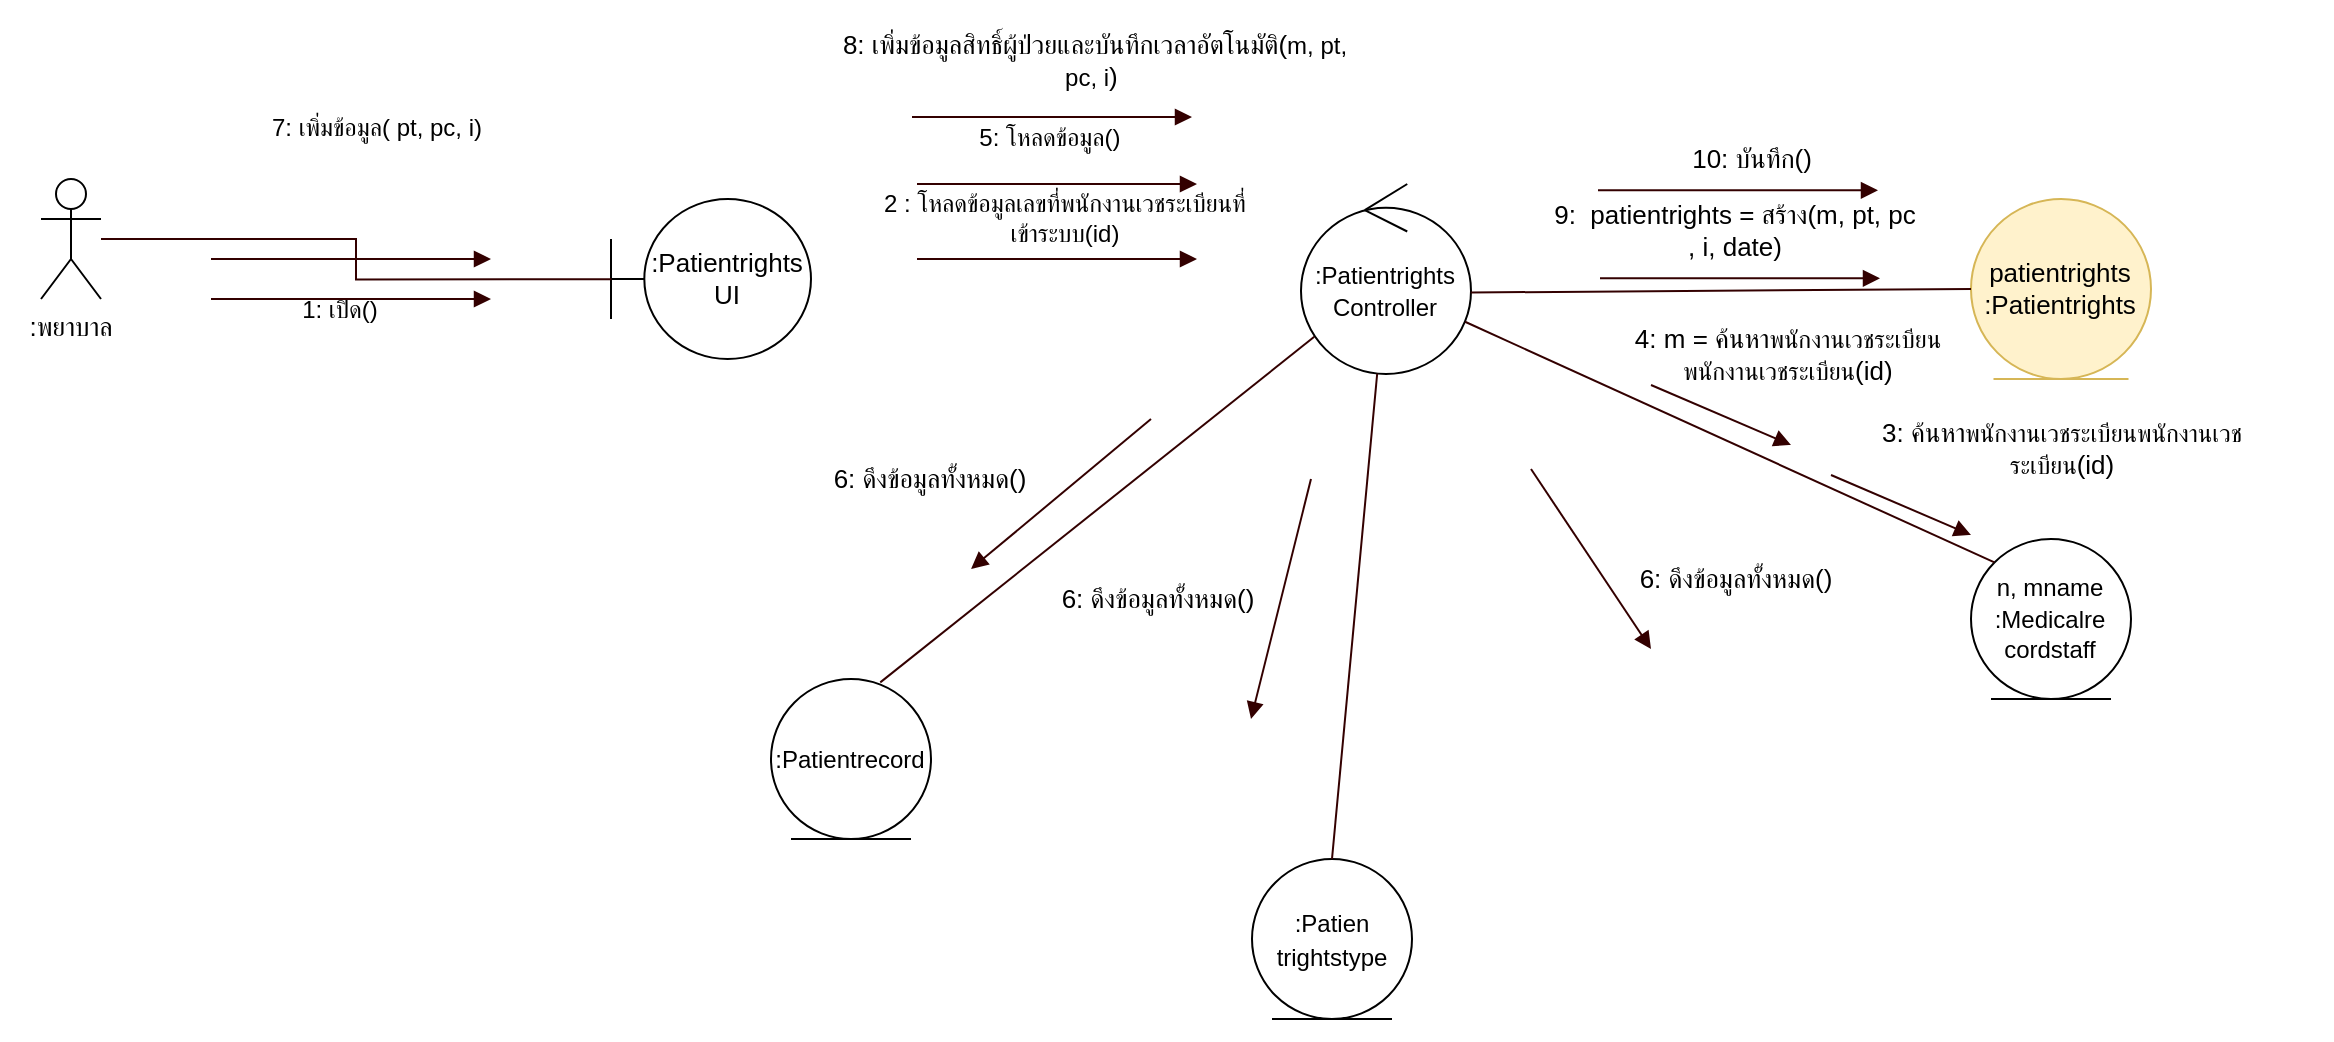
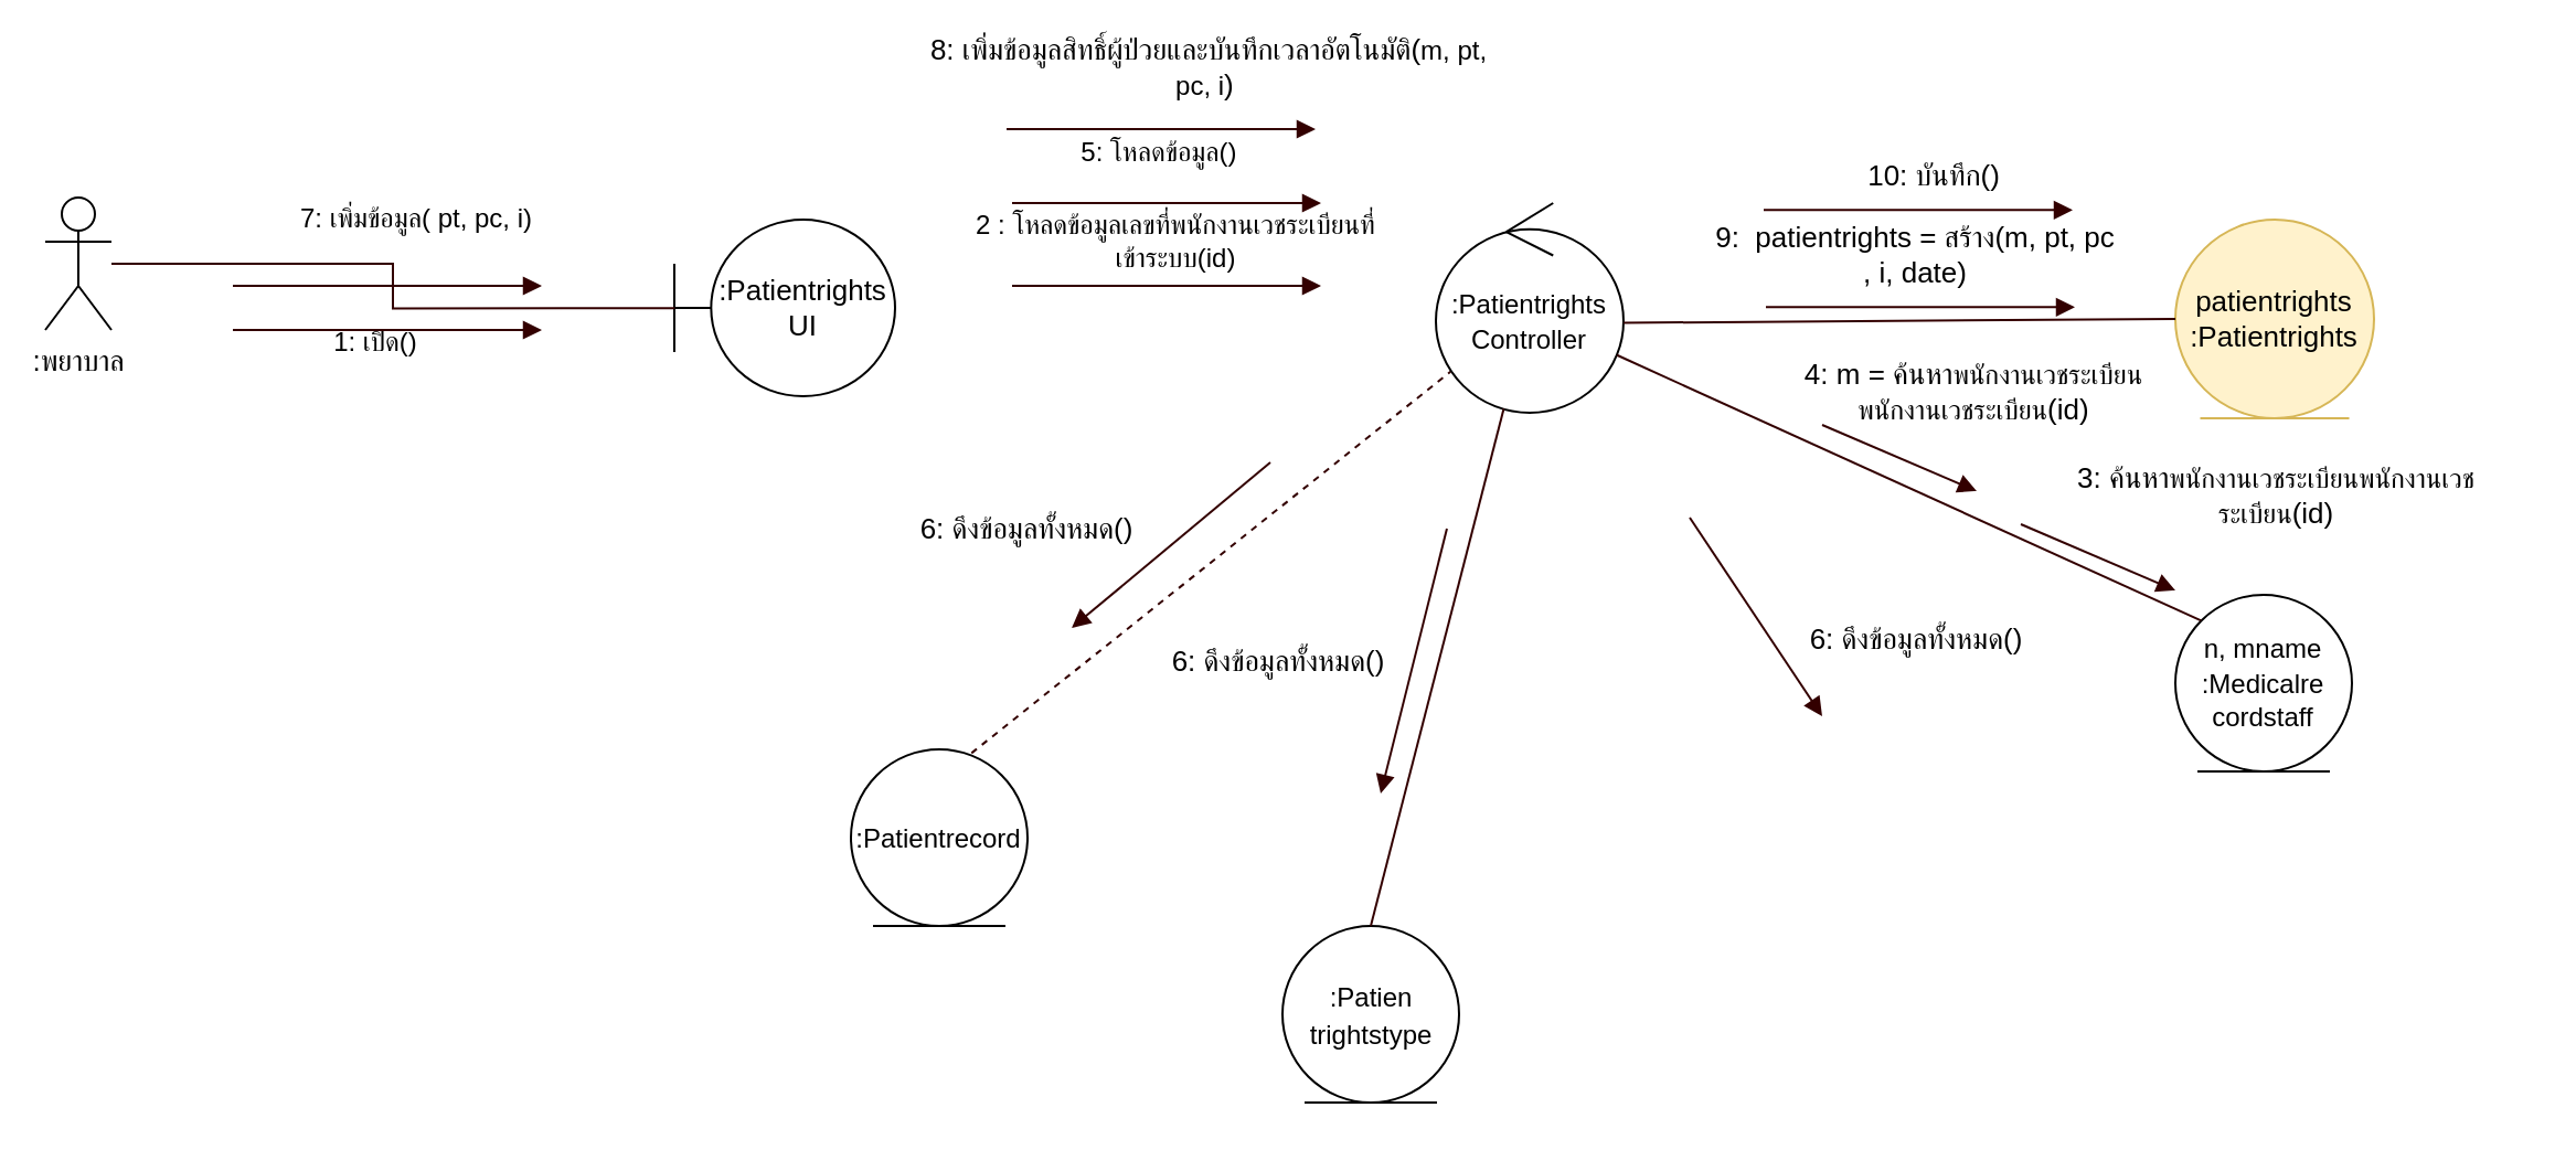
  <mxCell id="0" />
  <mxCell id="1" parent="0" />
  <mxCell id="2" value=":Patientrights&lt;br style=&quot;font-size: 13px&quot;&gt;UI" style="shape=umlBoundary;whiteSpace=wrap;html=1;fontSize=13;" parent="1" vertex="1"><mxGeometry x="305" y="99" width="100" height="80" as="geometry" /></mxCell>
  <mxCell id="3" value="&lt;font&gt;&lt;font style=&quot;font-size: 12px&quot;&gt;:Patientrights&lt;br&gt;Controller&lt;/font&gt;&lt;br style=&quot;font-size: 13px&quot;&gt;&lt;/font&gt;" style="ellipse;shape=umlControl;whiteSpace=wrap;html=1;fontSize=13;" parent="1" vertex="1"><mxGeometry x="650" y="91.5" width="85" height="95" as="geometry" /></mxCell>
  <mxCell id="4" value="" style="edgeStyle=orthogonalEdgeStyle;rounded=0;orthogonalLoop=1;jettySize=auto;html=1;endArrow=none;endFill=0;strokeColor=#330000;entryX=0.002;entryY=0.502;entryDx=0;entryDy=0;entryPerimeter=0;" parent="1" source="5" target="2" edge="1"><mxGeometry relative="1" as="geometry"><mxPoint x="70" y="139" as="targetPoint" /></mxGeometry></mxCell>
  <mxCell id="5" value="&lt;font style=&quot;font-size: 13px&quot;&gt;:พยาบาล&lt;/font&gt;" style="shape=umlActor;verticalLabelPosition=bottom;verticalAlign=top;html=1;" parent="1" vertex="1"><mxGeometry x="20" y="89" width="30" height="60" as="geometry" /></mxCell>
- <mxCell id="6" value="&lt;font style=&quot;font-size: 12px&quot;&gt;:Patien&lt;br&gt;trightstype&lt;/font&gt;" style="ellipse;shape=umlEntity;whiteSpace=wrap;html=1;fontSize=14;" parent="1" vertex="1"><mxGeometry x="625.5" y="429" width="80" height="80" as="geometry" /></mxCell>
+ <mxCell id="6" value="&lt;font style=&quot;font-size: 12px&quot;&gt;:Patien&lt;br&gt;trightstype&lt;/font&gt;" style="ellipse;shape=umlEntity;whiteSpace=wrap;html=1;fontSize=14;" parent="1" vertex="1"><mxGeometry x="580.5" y="419" width="80" height="80" as="geometry" /></mxCell>
  <mxCell id="7" value="&lt;font style=&quot;font-size: 12px&quot;&gt;n, mname&lt;br&gt;:Medicalre&lt;br&gt;cordstaff&lt;/font&gt;" style="ellipse;shape=umlEntity;whiteSpace=wrap;html=1;fontSize=13;" parent="1" vertex="1"><mxGeometry x="985" y="269" width="80" height="80" as="geometry" /></mxCell>
  <mxCell id="8" value="&lt;font style=&quot;font-size: 12px&quot;&gt;:Patientrecord&lt;/font&gt;" style="ellipse;shape=umlEntity;whiteSpace=wrap;html=1;fontSize=13;" parent="1" vertex="1"><mxGeometry x="385" y="339" width="80" height="80" as="geometry" /></mxCell>
  <mxCell id="9" value="patientrights&lt;br style=&quot;font-size: 13px&quot;&gt;:Patientrights" style="ellipse;shape=umlEntity;whiteSpace=wrap;html=1;fillColor=#fff2cc;strokeColor=#d6b656;fontSize=13;" parent="1" vertex="1"><mxGeometry x="985" y="99" width="90" height="90" as="geometry" /></mxCell>
- <mxCell id="10" value="" style="endArrow=none;html=1;strokeColor=#330000;entryX=0.078;entryY=0.804;entryDx=0;entryDy=0;entryPerimeter=0;exitX=0.683;exitY=0.021;exitDx=0;exitDy=0;exitPerimeter=0;" parent="1" source="8" target="3" edge="1"><mxGeometry width="50" height="50" relative="1" as="geometry"><mxPoint x="575" y="279" as="sourcePoint" /><mxPoint x="625" y="229" as="targetPoint" /></mxGeometry></mxCell>
+ <mxCell id="10" value="" style="endArrow=none;html=1;strokeColor=#330000;entryX=0.078;entryY=0.804;entryDx=0;entryDy=0;entryPerimeter=0;exitX=0.683;exitY=0.021;exitDx=0;exitDy=0;exitPerimeter=0;dashed=1;" parent="1" source="8" target="3" edge="1"><mxGeometry width="50" height="50" relative="1" as="geometry"><mxPoint x="575" y="279" as="sourcePoint" /><mxPoint x="625" y="229" as="targetPoint" /></mxGeometry></mxCell>
  <mxCell id="11" value="" style="endArrow=none;html=1;strokeColor=#330000;exitX=0.5;exitY=0;exitDx=0;exitDy=0;" parent="1" source="6" target="3" edge="1"><mxGeometry width="50" height="50" relative="1" as="geometry"><mxPoint x="575" y="339" as="sourcePoint" /><mxPoint x="625" y="289" as="targetPoint" /></mxGeometry></mxCell>
  <mxCell id="12" value="" style="endArrow=none;html=1;strokeColor=#330000;entryX=0.965;entryY=0.725;entryDx=0;entryDy=0;entryPerimeter=0;exitX=0;exitY=0;exitDx=0;exitDy=0;" parent="1" source="7" target="3" edge="1"><mxGeometry width="50" height="50" relative="1" as="geometry"><mxPoint x="775" y="279" as="sourcePoint" /><mxPoint x="825" y="229" as="targetPoint" /></mxGeometry></mxCell>
  <mxCell id="13" value="" style="endArrow=none;html=1;strokeColor=#330000;entryX=0;entryY=0.5;entryDx=0;entryDy=0;exitX=0.998;exitY=0.571;exitDx=0;exitDy=0;exitPerimeter=0;" parent="1" source="3" target="9" edge="1"><mxGeometry width="50" height="50" relative="1" as="geometry"><mxPoint x="725" y="139" as="sourcePoint" /><mxPoint x="825" y="229" as="targetPoint" /></mxGeometry></mxCell>
  <mxCell id="14" value="&lt;font style=&quot;font-size: 12px&quot;&gt;1: เปิด()&lt;/font&gt;" style="text;html=1;strokeColor=none;fillColor=none;align=center;verticalAlign=middle;whiteSpace=wrap;rounded=0;fontSize=13;" parent="1" vertex="1"><mxGeometry x="145" y="144" width="50" height="20" as="geometry" /></mxCell>
  <mxCell id="15" value="" style="endArrow=block;html=1;strokeColor=#330000;endFill=1;" parent="1" edge="1"><mxGeometry width="50" height="50" relative="1" as="geometry"><mxPoint x="105" y="149" as="sourcePoint" /><mxPoint x="245" y="149" as="targetPoint" /></mxGeometry></mxCell>
  <mxCell id="16" value="" style="endArrow=block;html=1;strokeColor=#330000;endFill=1;" parent="1" edge="1"><mxGeometry width="50" height="50" relative="1" as="geometry"><mxPoint x="458" y="129" as="sourcePoint" /><mxPoint x="598" y="129" as="targetPoint" /></mxGeometry></mxCell>
  <mxCell id="17" value="&lt;font style=&quot;font-size: 12px&quot;&gt;5: โหลดข้อมูล()&lt;/font&gt;" style="text;html=1;strokeColor=none;fillColor=none;align=center;verticalAlign=middle;whiteSpace=wrap;rounded=0;" parent="1" vertex="1"><mxGeometry x="445" y="59" width="160" height="20" as="geometry" /></mxCell>
  <mxCell id="18" value="" style="endArrow=block;html=1;strokeColor=#330000;endFill=1;" parent="1" edge="1"><mxGeometry width="50" height="50" relative="1" as="geometry"><mxPoint x="455.5" y="58" as="sourcePoint" /><mxPoint x="595.5" y="58" as="targetPoint" /></mxGeometry></mxCell>
  <mxCell id="19" value="6: ดึงข้อมูลทั้งหมด()" style="text;html=1;strokeColor=none;fillColor=none;align=center;verticalAlign=middle;whiteSpace=wrap;rounded=0;fontSize=13;" parent="1" vertex="1"><mxGeometry x="405" y="229" width="120" height="20" as="geometry" /></mxCell>
  <mxCell id="20" value="6: ดึงข้อมูลทั้งหมด()" style="text;html=1;strokeColor=none;fillColor=none;align=center;verticalAlign=middle;whiteSpace=wrap;rounded=0;fontSize=13;" parent="1" vertex="1"><mxGeometry x="519" y="289" width="120" height="20" as="geometry" /></mxCell>
  <mxCell id="21" value="6: ดึงข้อมูลทั้งหมด()" style="text;html=1;strokeColor=none;fillColor=none;align=center;verticalAlign=middle;whiteSpace=wrap;rounded=0;fontSize=13;" parent="1" vertex="1"><mxGeometry x="807.5" y="279" width="120" height="20" as="geometry" /></mxCell>
  <mxCell id="22" value="3: ค้นหา&lt;span style=&quot;font-size: 12px&quot;&gt;พนักงานเวชระเบียน&lt;/span&gt;&lt;span style=&quot;font-size: 12px&quot;&gt;พนักงานเวชระเบียน&lt;/span&gt;(id)" style="text;html=1;strokeColor=none;fillColor=none;align=center;verticalAlign=middle;whiteSpace=wrap;rounded=0;fontSize=13;" parent="1" vertex="1"><mxGeometry x="917" y="214" width="228" height="20" as="geometry" /></mxCell>
  <mxCell id="23" value="&lt;font style=&quot;font-size: 13px&quot;&gt;8: เพิ่มข้อมูลสิทธิ์ผู้ป่วยและบันทึกเวลาอัตโนมัติ(&lt;span style=&quot;font-size: 12px&quot;&gt;m, pt, pc, i&lt;/span&gt;)&amp;nbsp;&lt;/font&gt;" style="text;html=1;strokeColor=none;fillColor=none;align=center;verticalAlign=middle;whiteSpace=wrap;rounded=0;" parent="1" vertex="1"><mxGeometry x="415" y="20" width="265" height="20" as="geometry" /></mxCell>
  <mxCell id="24" value="9:&amp;nbsp; patientrights = สร้าง(m, pt, pc , i, date)" style="text;html=1;strokeColor=none;fillColor=none;align=center;verticalAlign=middle;whiteSpace=wrap;rounded=0;fontSize=13;" parent="1" vertex="1"><mxGeometry x="775" y="105" width="185" height="20" as="geometry" /></mxCell>
  <mxCell id="25" value="10: บันทึก()" style="text;html=1;strokeColor=none;fillColor=none;align=center;verticalAlign=middle;whiteSpace=wrap;rounded=0;fontSize=13;" parent="1" vertex="1"><mxGeometry x="835" y="69" width="82" height="20" as="geometry" /></mxCell>
  <mxCell id="26" value="" style="endArrow=block;html=1;strokeColor=#330000;endFill=1;" parent="1" edge="1"><mxGeometry width="50" height="50" relative="1" as="geometry"><mxPoint x="798.5" y="94.66" as="sourcePoint" /><mxPoint x="938.5" y="94.66" as="targetPoint" /></mxGeometry></mxCell>
  <mxCell id="27" value="" style="endArrow=block;html=1;strokeColor=#330000;endFill=1;" parent="1" edge="1"><mxGeometry width="50" height="50" relative="1" as="geometry"><mxPoint x="799.5" y="138.66" as="sourcePoint" /><mxPoint x="939.5" y="138.66" as="targetPoint" /></mxGeometry></mxCell>
  <mxCell id="28" value="" style="endArrow=block;html=1;strokeColor=#330000;endFill=1;" parent="1" edge="1"><mxGeometry width="50" height="50" relative="1" as="geometry"><mxPoint x="575" y="209" as="sourcePoint" /><mxPoint x="485" y="284" as="targetPoint" /></mxGeometry></mxCell>
  <mxCell id="29" value="" style="endArrow=block;html=1;strokeColor=#330000;endFill=1;" parent="1" edge="1"><mxGeometry width="50" height="50" relative="1" as="geometry"><mxPoint x="655" y="239" as="sourcePoint" /><mxPoint x="625" y="359" as="targetPoint" /></mxGeometry></mxCell>
  <mxCell id="30" value="" style="endArrow=block;html=1;strokeColor=#330000;endFill=1;" parent="1" edge="1"><mxGeometry width="50" height="50" relative="1" as="geometry"><mxPoint x="765" y="234" as="sourcePoint" /><mxPoint x="825" y="324" as="targetPoint" /></mxGeometry></mxCell>
  <mxCell id="31" value="" style="endArrow=block;html=1;strokeColor=#330000;endFill=1;" parent="1" edge="1"><mxGeometry width="50" height="50" relative="1" as="geometry"><mxPoint x="915" y="237" as="sourcePoint" /><mxPoint x="985" y="267" as="targetPoint" /></mxGeometry></mxCell>
  <mxCell id="32" value="" style="endArrow=block;html=1;strokeColor=#330000;endFill=1;" parent="1" edge="1"><mxGeometry width="50" height="50" relative="1" as="geometry"><mxPoint x="105" y="129" as="sourcePoint" /><mxPoint x="245" y="129" as="targetPoint" /></mxGeometry></mxCell>
- <mxCell id="33" value="&lt;font style=&quot;font-size: 12px&quot;&gt;7: เพิ่มข้อมูล( pt, pc, i)&lt;/font&gt;" style="text;html=1;strokeColor=none;fillColor=none;align=center;verticalAlign=middle;whiteSpace=wrap;rounded=0;" parent="1" vertex="1"><mxGeometry x="85" y="54" width="207" height="20" as="geometry" /></mxCell>
+ <mxCell id="33" value="&lt;font style=&quot;font-size: 12px&quot;&gt;7: เพิ่มข้อมูล( pt, pc, i)&lt;/font&gt;" style="text;html=1;strokeColor=none;fillColor=none;align=center;verticalAlign=middle;whiteSpace=wrap;rounded=0;" parent="1" vertex="1"><mxGeometry x="85" y="89" width="207" height="20" as="geometry" /></mxCell>
  <mxCell id="34" value="&lt;font style=&quot;font-size: 12px&quot;&gt;2 : โหลดข้อมูลเลขที่พนักงานเวชระเบียนที่เข้าระบบ(id)&lt;/font&gt;" style="text;html=1;strokeColor=none;fillColor=none;align=center;verticalAlign=middle;whiteSpace=wrap;rounded=0;" vertex="1" parent="1"><mxGeometry x="435" y="99" width="195" height="20" as="geometry" /></mxCell>
  <mxCell id="35" value="" style="endArrow=block;html=1;strokeColor=#330000;endFill=1;" edge="1" parent="1"><mxGeometry width="50" height="50" relative="1" as="geometry"><mxPoint x="458" y="91.5" as="sourcePoint" /><mxPoint x="598" y="91.5" as="targetPoint" /></mxGeometry></mxCell>
  <mxCell id="36" value="4: m = ค้นหา&lt;span style=&quot;font-size: 12px&quot;&gt;พนักงานเวชระเบียน&lt;/span&gt;&lt;span style=&quot;font-size: 12px&quot;&gt;พนักงานเวชระเบียน&lt;/span&gt;(id)" style="text;html=1;strokeColor=none;fillColor=none;align=center;verticalAlign=middle;whiteSpace=wrap;rounded=0;fontSize=13;" vertex="1" parent="1"><mxGeometry x="807.5" y="166.5" width="172" height="20" as="geometry" /></mxCell>
  <mxCell id="37" value="" style="endArrow=block;html=1;strokeColor=#330000;endFill=1;" edge="1" parent="1"><mxGeometry width="50" height="50" relative="1" as="geometry"><mxPoint x="825" y="192" as="sourcePoint" /><mxPoint x="895" y="222" as="targetPoint" /></mxGeometry></mxCell>
